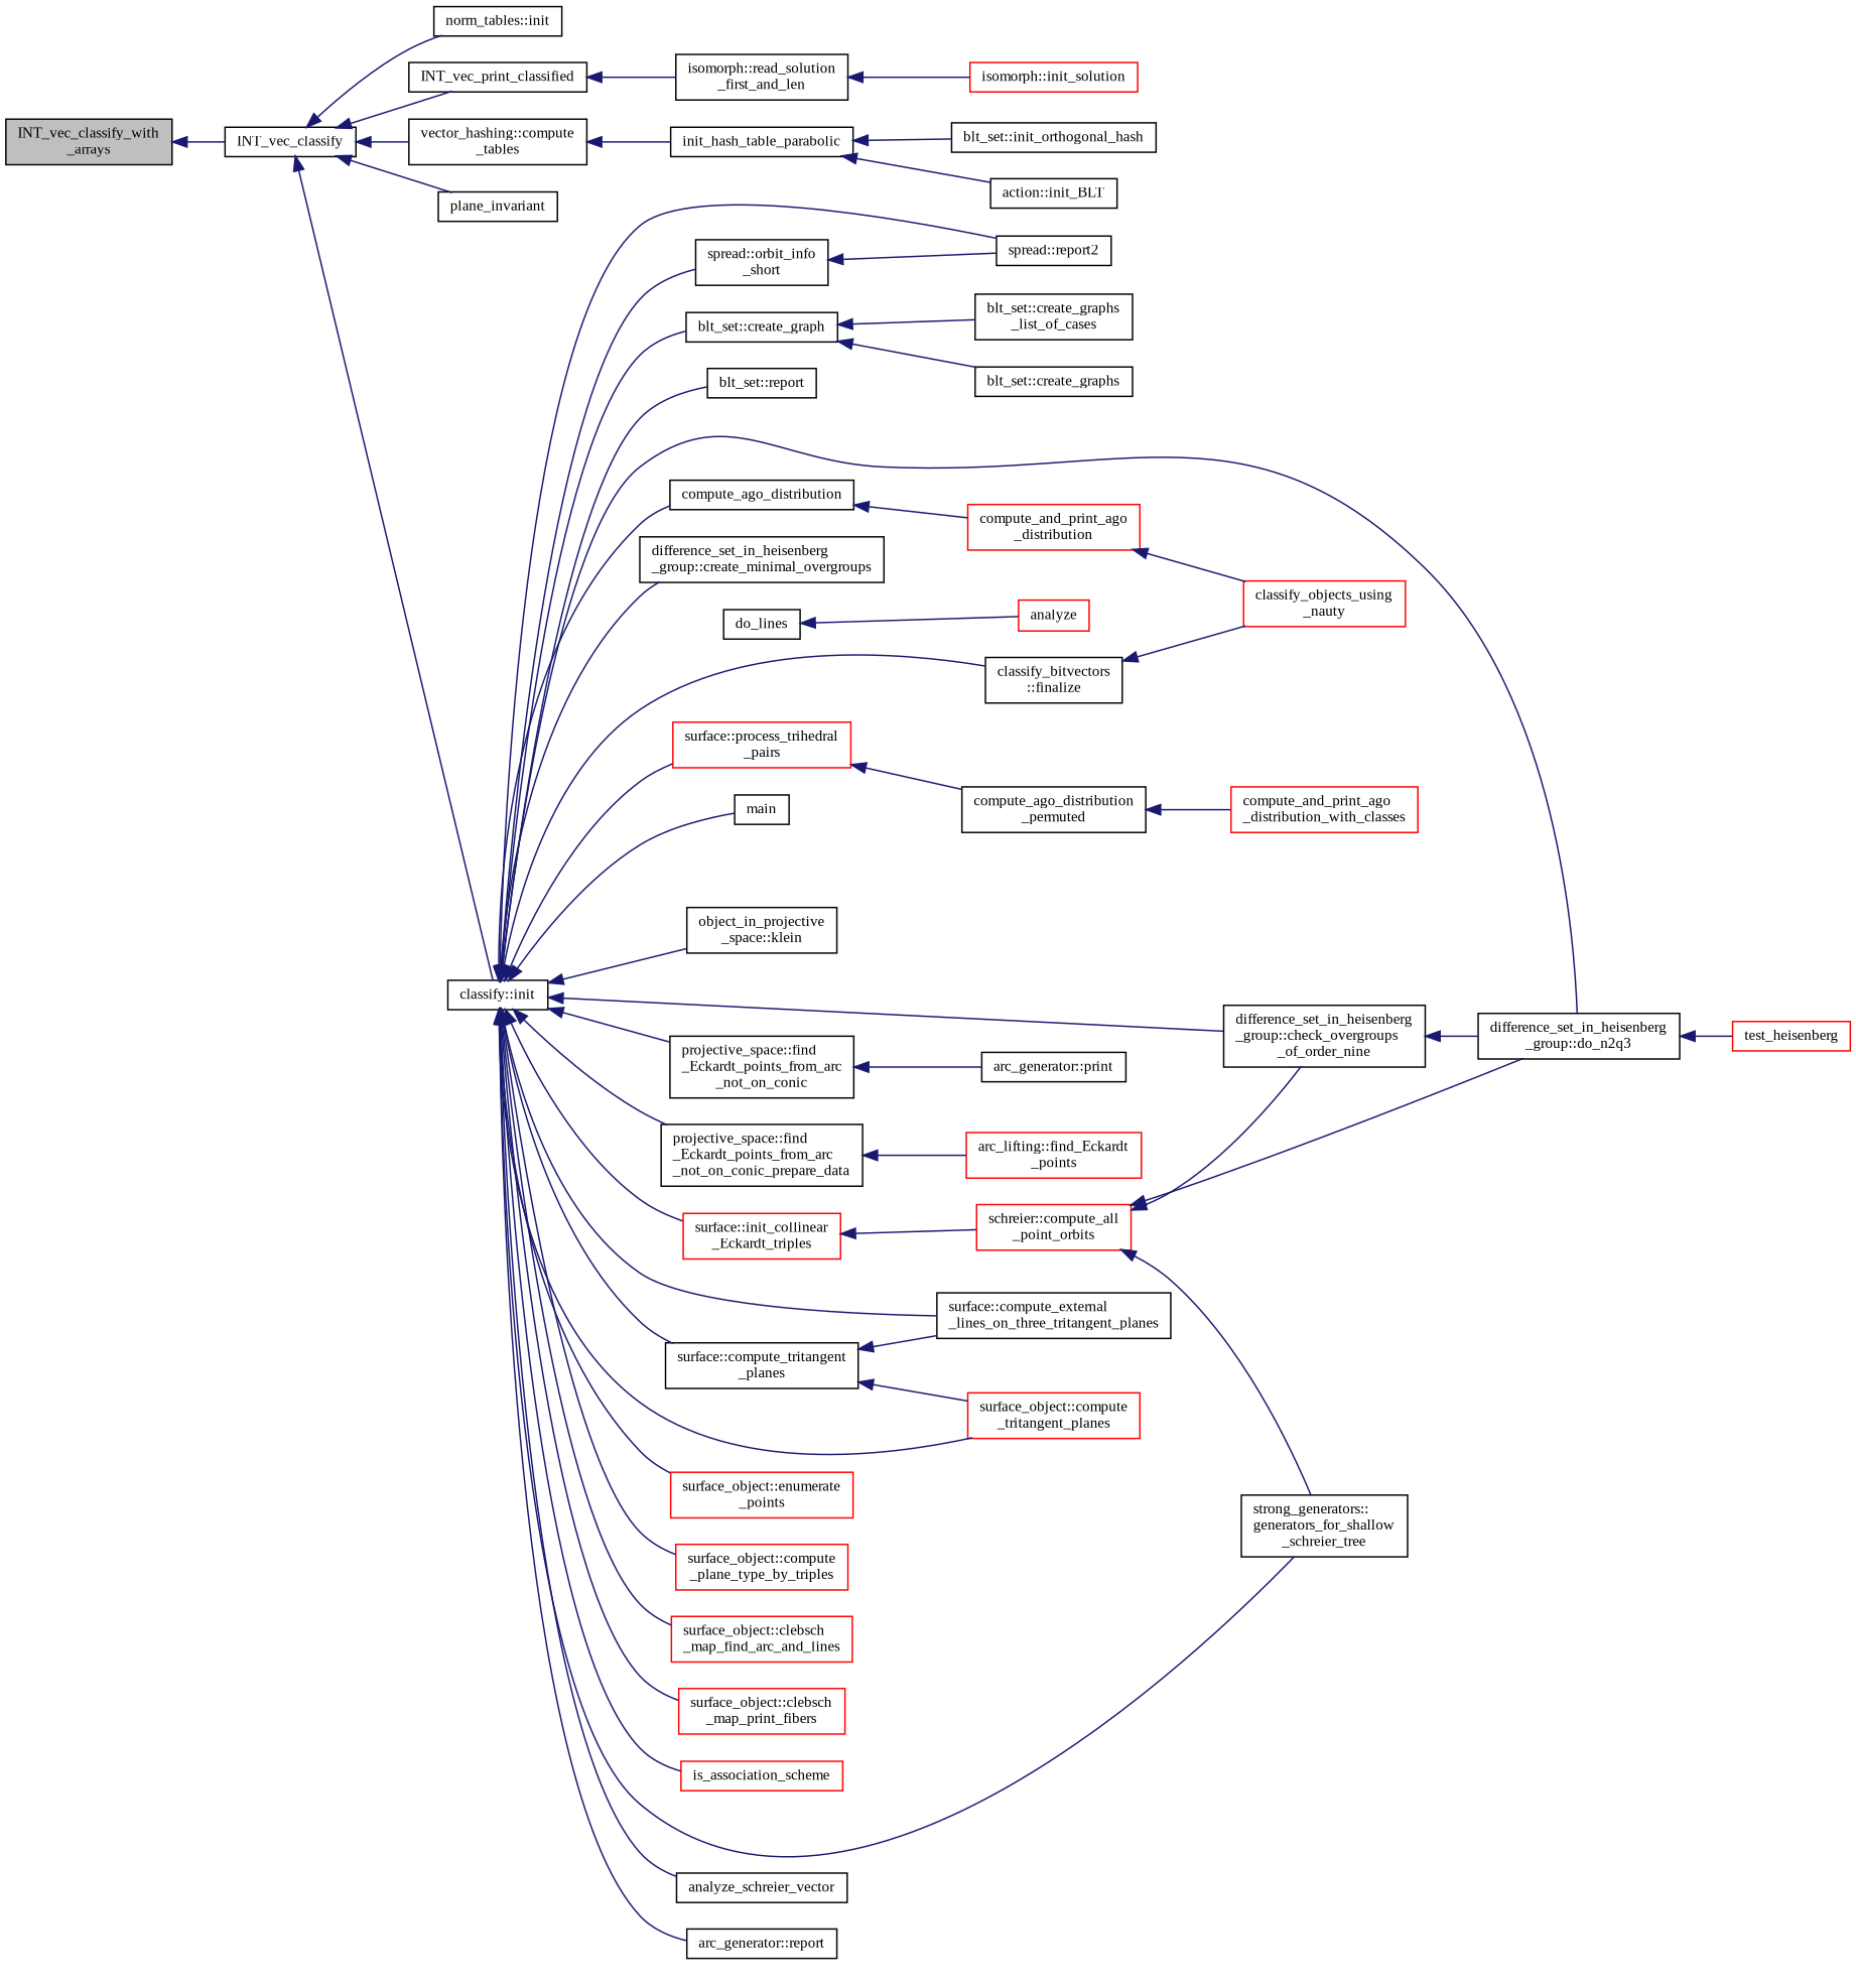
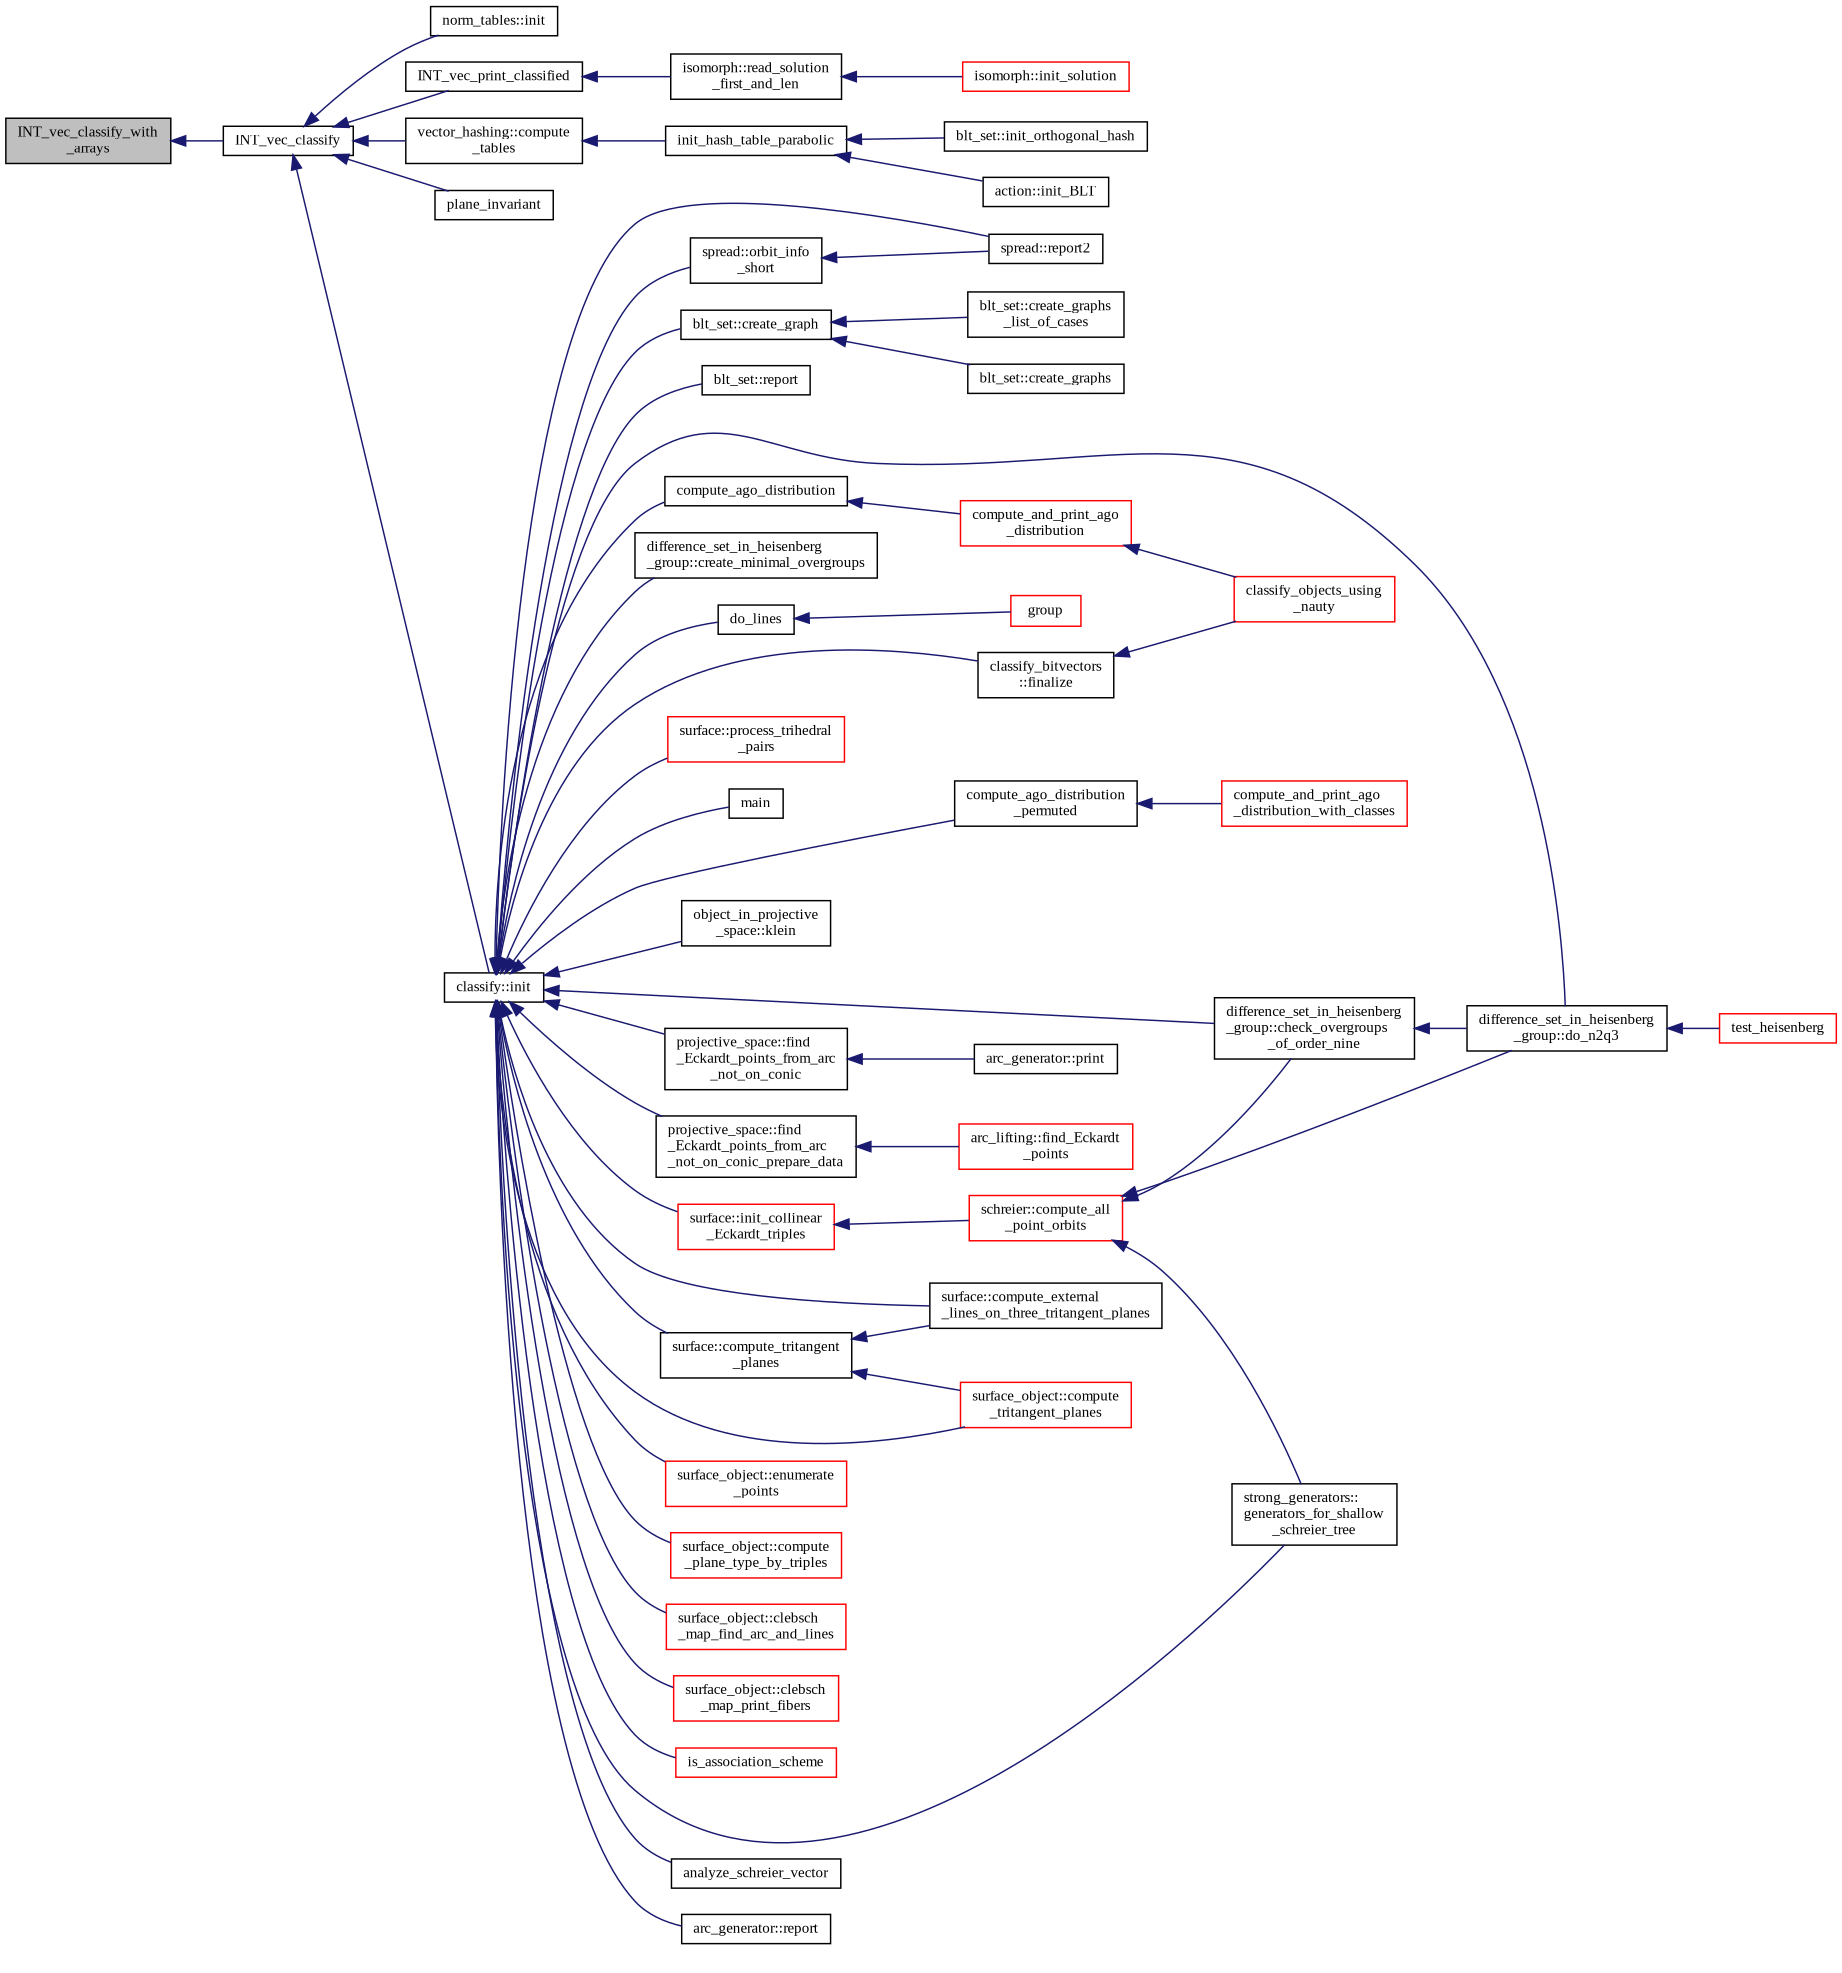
  digraph {
    fontname="Liberation Serif"
    rankdir=LR
    node [color=black fillcolor=white fontname="Liberation Serif" fontsize=10 shape=record style=filled]
    edge [color=midnightblue dir=back fontname="Liberation Serif" fontsize=10 labelfontname=Helvetica labelfontsize=10 style=solid]
    n1 [fillcolor=grey75 fontcolor=black height=0.2 label="INT_vec_classify_with\l_arrays" width=0.4]
    n2 [height=0.2 label=INT_vec_classify width=0.4]
    n3 [height=0.2 label="norm_tables::init" width=0.4]
    n4 [height=0.2 label=INT_vec_print_classified width=0.4]
    n5 [height=0.2 label="vector_hashing::compute\l_tables" width=0.4]
    n6 [height=0.2 label=plane_invariant width=0.4]
    n7 [height=0.2 label="classify::init" width=0.4]
    n8 [height=0.2 label="isomorph::read_solution\l_first_and_len" width=0.4]
    n9 [height=0.2 label=init_hash_table_parabolic width=0.4]
    n10 [height=0.2 label="blt_set::create_graph" width=0.4]
    n11 [height=0.2 label="blt_set::report" width=0.4]
    n12 [height=0.2 label="difference_set_in_heisenberg\l_group::do_n2q3" width=0.4]
    n13 [height=0.2 label="difference_set_in_heisenberg\l_group::check_overgroups\l_of_order_nine" width=0.4]
    n14 [height=0.2 label="difference_set_in_heisenberg\l_group::create_minimal_overgroups" width=0.4]
    n15 [height=0.2 label=do_lines width=0.4]
    n16 [height=0.2 label=compute_ago_distribution width=0.4]
    n17 [height=0.2 label="compute_ago_distribution\l_permuted" width=0.4]
    n18 [height=0.2 label=main width=0.4]
    n19 [height=0.2 label="classify_bitvectors\l::finalize" width=0.4]
    n20 [height=0.2 label="object_in_projective\l_space::klein" width=0.4]
    n21 [height=0.2 label="projective_space::find\l_Eckardt_points_from_arc\l_not_on_conic" width=0.4]
    n22 [height=0.2 label="projective_space::find\l_Eckardt_points_from_arc\l_not_on_conic_prepare_data" width=0.4]
    n23 [color=red height=0.2 label="surface::process_trihedral\l_pairs" width=0.4]
    n24 [color=red height=0.2 label="surface::init_collinear\l_Eckardt_triples" width=0.4]
    n25 [height=0.2 label="surface::compute_tritangent\l_planes" width=0.4]
    n26 [height=0.2 label="surface::compute_external\l_lines_on_three_tritangent_planes" width=0.4]
    n27 [color=red height=0.2 label="surface_object::compute\l_tritangent_planes" width=0.4]
    n28 [color=red height=0.2 label="surface_object::enumerate\l_points" width=0.4]
    n29 [color=red height=0.2 label="surface_object::compute\l_plane_type_by_triples" width=0.4]
    n30 [color=red height=0.2 label="surface_object::clebsch\l_map_find_arc_and_lines" width=0.4]
    n31 [color=red height=0.2 label="surface_object::clebsch\l_map_print_fibers" width=0.4]
    n32 [color=red height=0.2 label=is_association_scheme width=0.4]
    n33 [height=0.2 label="strong_generators::\lgenerators_for_shallow\l_schreier_tree" width=0.4]
    n34 [height=0.2 label=analyze_schreier_vector width=0.4]
    n35 [height=0.2 label="arc_generator::report" width=0.4]
    n36 [height=0.2 label="spread::report2" width=0.4]
    n37 [height=0.2 label="spread::orbit_info\l_short" width=0.4]
    n38 [color=red height=0.2 label="isomorph::init_solution" width=0.4]
    n39 [height=0.2 label="blt_set::init_orthogonal_hash" width=0.4]
    n40 [height=0.2 label="action::init_BLT" width=0.4]
    n41 [height=0.2 label="blt_set::create_graphs" width=0.4]
    n42 [height=0.2 label="blt_set::create_graphs\l_list_of_cases" width=0.4]
    n43 [color=red height=0.2 label=test_heisenberg width=0.4]
-   n44 [color=red height=0.2 label=analyze width=0.4]
+   n44 [color=red height=0.2 label=group width=0.4]
    n45 [color=red height=0.2 label="compute_and_print_ago\l_distribution" width=0.4]
    n46 [color=red height=0.2 label="compute_and_print_ago\l_distribution_with_classes" width=0.4]
    n47 [color=red height=0.2 label="classify_objects_using\l_nauty" width=0.4]
    n48 [height=0.2 label="arc_generator::print" width=0.4]
    n49 [color=red height=0.2 label="arc_lifting::find_Eckardt\l_points" width=0.4]
    n50 [color=red height=0.2 label="schreier::compute_all\l_point_orbits" width=0.4]
    n1 -> n2
    n2 -> n3
    n2 -> n4
    n2 -> n5
    n2 -> n6
    n2 -> n7
    n4 -> n8
    n5 -> n9
    n7 -> n10
    n7 -> n11
    n7 -> n12
    n7 -> n13
    n7 -> n14
+   n7 -> n15
    n7 -> n16
-   n23 -> n17
+   n7 -> n17
    n7 -> n18
    n7 -> n19
    n7 -> n20
    n7 -> n21
    n7 -> n22
    n7 -> n23
    n7 -> n24
    n7 -> n25
    n7 -> n26
    n7 -> n27
    n7 -> n28
    n7 -> n29
    n7 -> n30
    n7 -> n31
    n7 -> n32
    n7 -> n33
    n7 -> n34
    n7 -> n35
    n7 -> n36
    n7 -> n37
    n8 -> n38
    n9 -> n39
    n9 -> n40
    n10 -> n41
    n10 -> n42
    n12 -> n43
    n13 -> n12
    n15 -> n44
    n16 -> n45
    n17 -> n46
    n19 -> n47
    n21 -> n48
    n22 -> n49
    n24 -> n50
    n25 -> n26
    n25 -> n27
    n37 -> n36
    n45 -> n47
    n50 -> n12
    n50 -> n13
    n50 -> n33
  }
